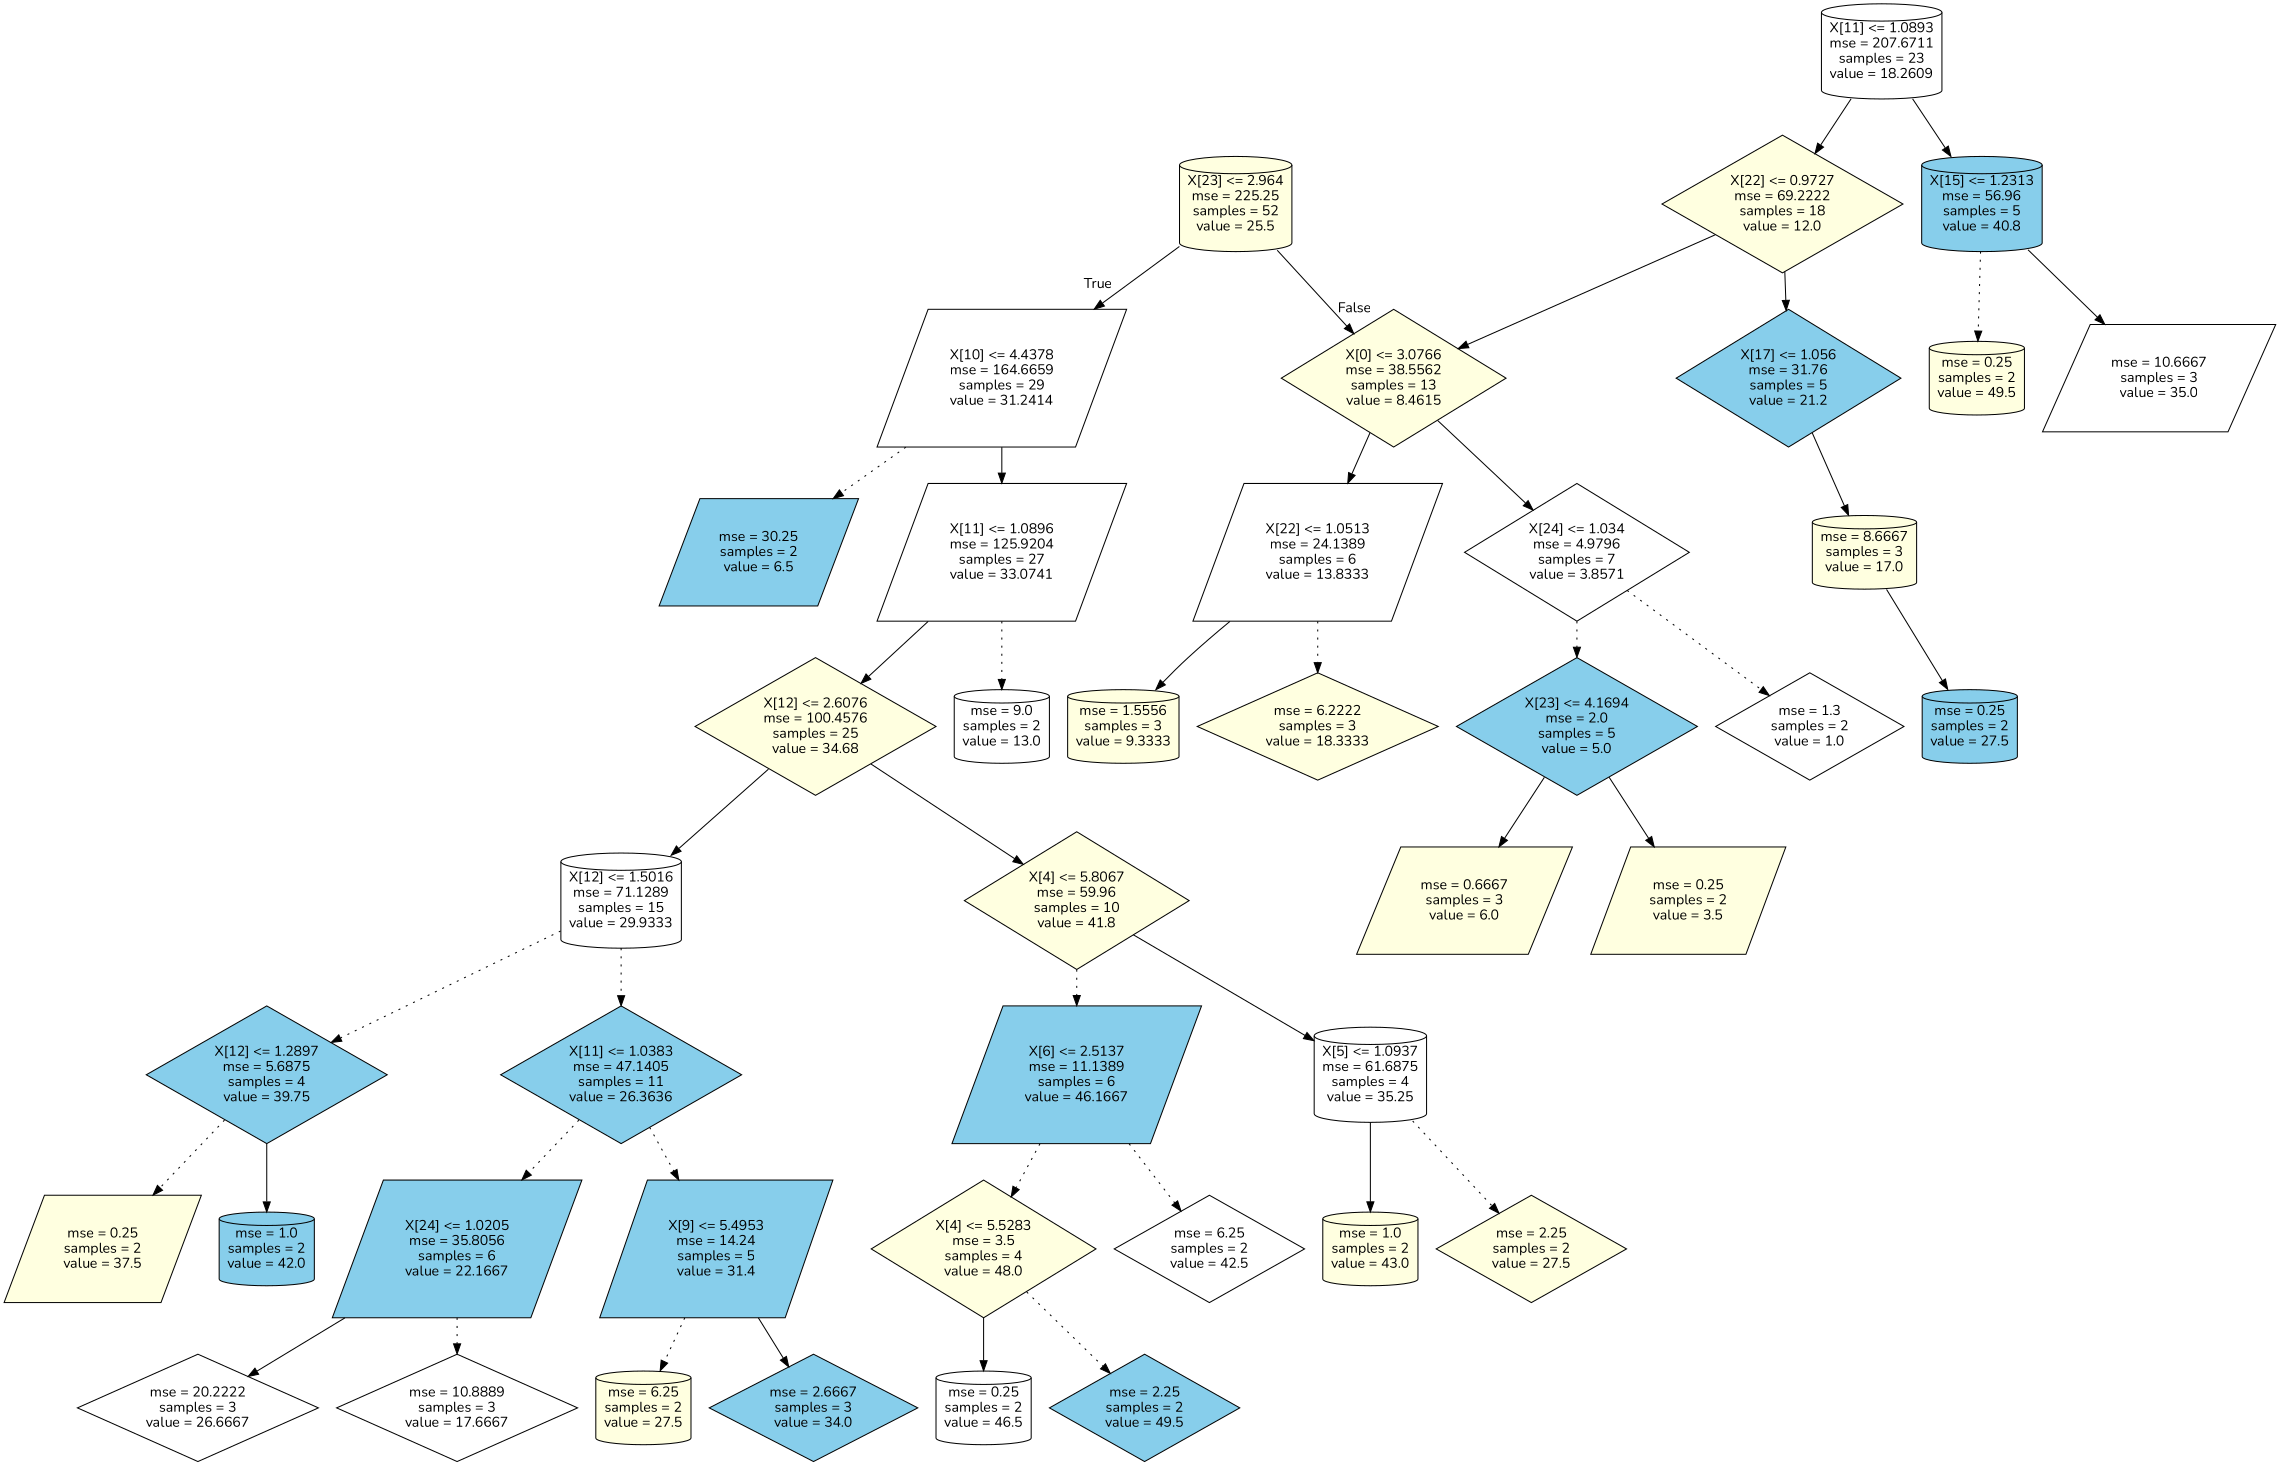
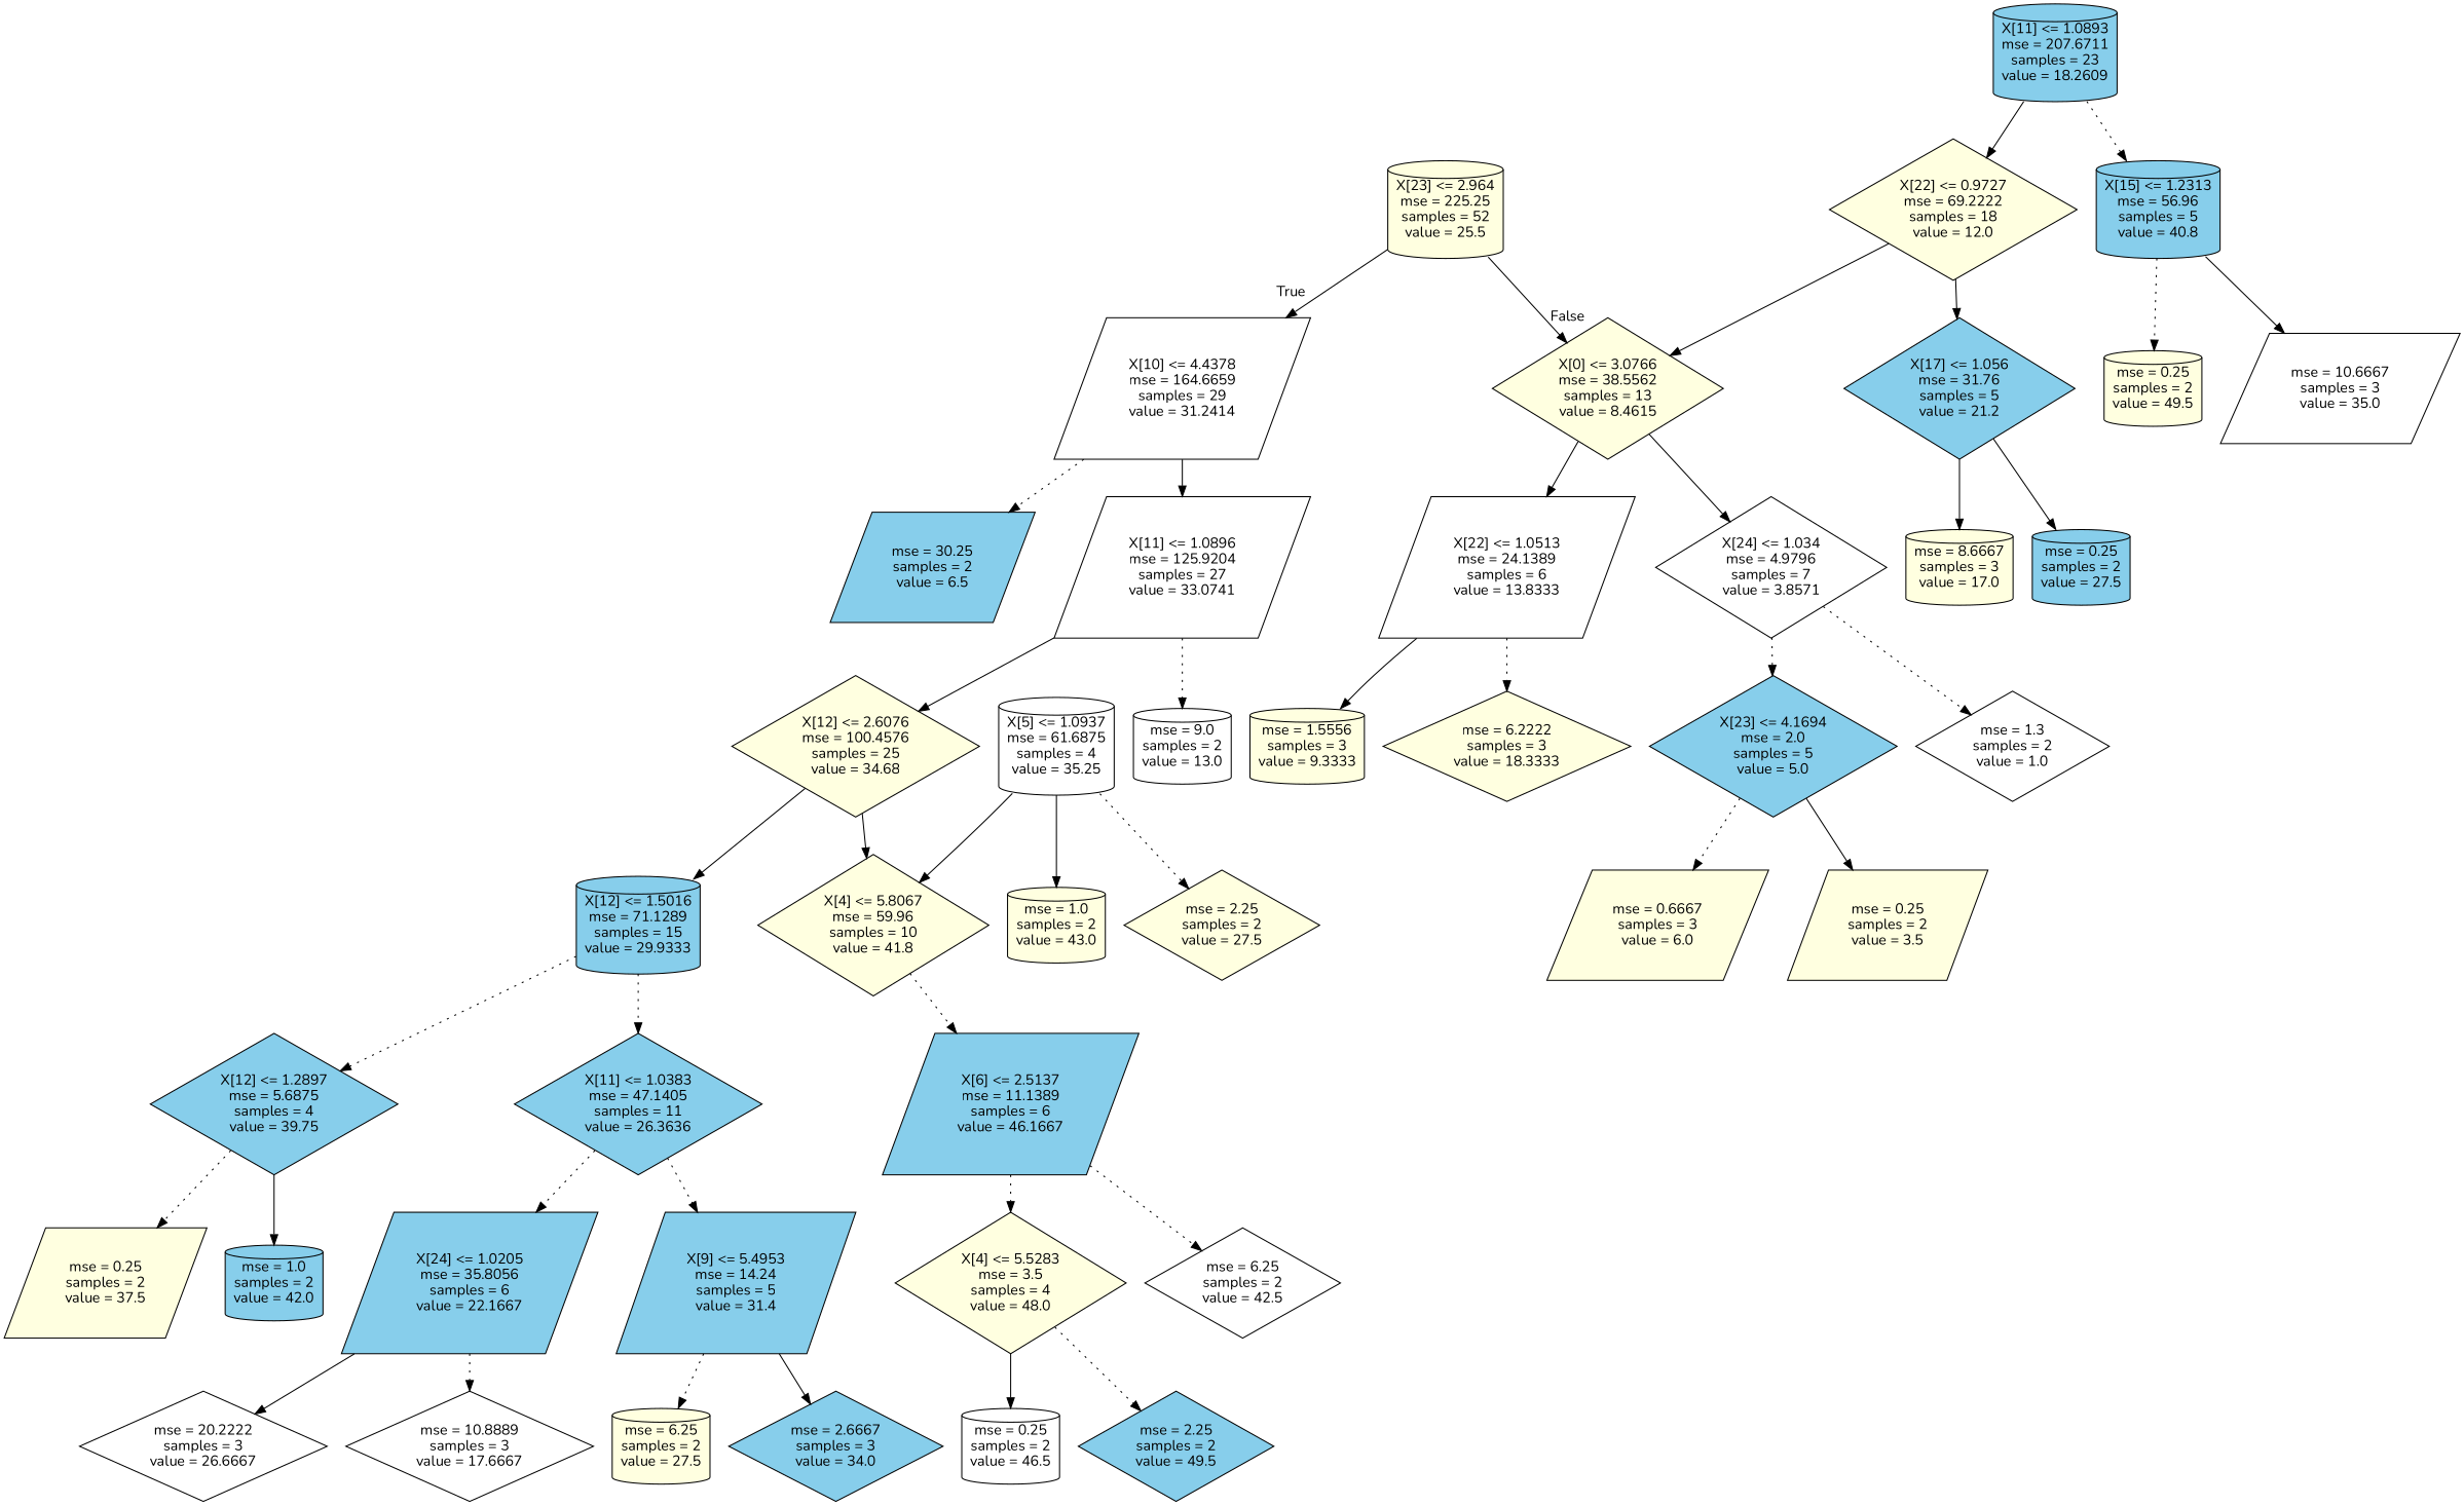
  digraph {
    fontname=Nunito
    node [fillcolor=lightyellow fontname=Nunito shape=diamond style=filled]
    edge [fontname=Nunito style=solid]
    n1 [label="X[23] <= 2.964\nmse = 225.25\nsamples = 52\nvalue = 25.5" shape=cylinder]
    n2 [fillcolor=white label="X[10] <= 4.4378\nmse = 164.6659\nsamples = 29\nvalue = 31.2414" shape=parallelogram]
    n3 [label="X[0] <= 3.0766\nmse = 38.5562\nsamples = 13\nvalue = 8.4615"]
    n4 [fillcolor=skyblue label="mse = 30.25\nsamples = 2\nvalue = 6.5" shape=parallelogram]
    n5 [fillcolor=white label="X[11] <= 1.0896\nmse = 125.9204\nsamples = 27\nvalue = 33.0741" shape=parallelogram]
-   n6 [fillcolor=white label="X[11] <= 1.0893\nmse = 207.6711\nsamples = 23\nvalue = 18.2609" shape=cylinder]
+   n6 [fillcolor=skyblue label="X[11] <= 1.0893\nmse = 207.6711\nsamples = 23\nvalue = 18.2609" shape=cylinder]
    n7 [label="X[22] <= 0.9727\nmse = 69.2222\nsamples = 18\nvalue = 12.0"]
    n8 [fillcolor=skyblue label="X[15] <= 1.2313\nmse = 56.96\nsamples = 5\nvalue = 40.8" shape=cylinder]
    n9 [label="X[12] <= 2.6076\nmse = 100.4576\nsamples = 25\nvalue = 34.68"]
    n10 [fillcolor=white label="mse = 9.0\nsamples = 2\nvalue = 13.0" shape=cylinder]
-   n11 [fillcolor=white label="X[12] <= 1.5016\nmse = 71.1289\nsamples = 15\nvalue = 29.9333" shape=cylinder]
+   n11 [fillcolor=skyblue label="X[12] <= 1.5016\nmse = 71.1289\nsamples = 15\nvalue = 29.9333" shape=cylinder]
    n12 [label="X[4] <= 5.8067\nmse = 59.96\nsamples = 10\nvalue = 41.8"]
    n13 [fillcolor=skyblue label="X[12] <= 1.2897\nmse = 5.6875\nsamples = 4\nvalue = 39.75"]
    n14 [fillcolor=skyblue label="X[11] <= 1.0383\nmse = 47.1405\nsamples = 11\nvalue = 26.3636"]
    n15 [fillcolor=skyblue label="X[6] <= 2.5137\nmse = 11.1389\nsamples = 6\nvalue = 46.1667" shape=parallelogram]
    n16 [fillcolor=white label="X[5] <= 1.0937\nmse = 61.6875\nsamples = 4\nvalue = 35.25" shape=cylinder]
    n17 [label="mse = 0.25\nsamples = 2\nvalue = 37.5" shape=parallelogram]
    n18 [fillcolor=skyblue label="mse = 1.0\nsamples = 2\nvalue = 42.0" shape=cylinder]
    n19 [fillcolor=skyblue label="X[24] <= 1.0205\nmse = 35.8056\nsamples = 6\nvalue = 22.1667" shape=parallelogram]
    n20 [fillcolor=skyblue label="X[9] <= 5.4953\nmse = 14.24\nsamples = 5\nvalue = 31.4" shape=parallelogram]
    n21 [fillcolor=white label="mse = 20.2222\nsamples = 3\nvalue = 26.6667"]
    n22 [fillcolor=white label="mse = 10.8889\nsamples = 3\nvalue = 17.6667"]
    n23 [label="mse = 6.25\nsamples = 2\nvalue = 27.5" shape=cylinder]
    n24 [fillcolor=skyblue label="mse = 2.6667\nsamples = 3\nvalue = 34.0"]
    n25 [label="X[4] <= 5.5283\nmse = 3.5\nsamples = 4\nvalue = 48.0"]
    n26 [fillcolor=white label="mse = 6.25\nsamples = 2\nvalue = 42.5"]
    n27 [label="mse = 1.0\nsamples = 2\nvalue = 43.0" shape=cylinder]
    n28 [label="mse = 2.25\nsamples = 2\nvalue = 27.5"]
    n29 [fillcolor=white label="mse = 0.25\nsamples = 2\nvalue = 46.5" shape=cylinder]
    n30 [fillcolor=skyblue label="mse = 2.25\nsamples = 2\nvalue = 49.5"]
    n31 [fillcolor=skyblue label="X[17] <= 1.056\nmse = 31.76\nsamples = 5\nvalue = 21.2"]
    n32 [label="mse = 0.25\nsamples = 2\nvalue = 49.5" shape=cylinder]
    n33 [fillcolor=white label="mse = 10.6667\nsamples = 3\nvalue = 35.0" shape=parallelogram]
    n34 [label="mse = 8.6667\nsamples = 3\nvalue = 17.0" shape=cylinder]
    n35 [fillcolor=skyblue label="mse = 0.25\nsamples = 2\nvalue = 27.5" shape=cylinder]
    n36 [fillcolor=white label="X[22] <= 1.0513\nmse = 24.1389\nsamples = 6\nvalue = 13.8333" shape=parallelogram]
    n37 [fillcolor=white label="X[24] <= 1.034\nmse = 4.9796\nsamples = 7\nvalue = 3.8571"]
    n38 [label="mse = 1.5556\nsamples = 3\nvalue = 9.3333" shape=cylinder]
    n39 [label="mse = 6.2222\nsamples = 3\nvalue = 18.3333"]
    n40 [fillcolor=skyblue label="X[23] <= 4.1694\nmse = 2.0\nsamples = 5\nvalue = 5.0"]
    n41 [fillcolor=white label="mse = 1.3\nsamples = 2\nvalue = 1.0"]
    n42 [label="mse = 0.6667\nsamples = 3\nvalue = 6.0" shape=parallelogram]
    n43 [label="mse = 0.25\nsamples = 2\nvalue = 3.5" shape=parallelogram]
    n1 -> n2 [headlabel=True labelangle=45 labeldistance=2.5]
    n1 -> n3 [headlabel=False labelangle=-45 labeldistance=2.5]
    n2 -> n4 [style=dotted]
    n2 -> n5
    n3 -> n36
    n3 -> n37
    n5 -> n9
    n5 -> n10 [style=dotted]
    n6 -> n7
-   n6 -> n8
+   n6 -> n8 [style=dotted]
    n7 -> n3
    n7 -> n31
    n8 -> n32 [style=dotted]
    n8 -> n33
    n9 -> n11
    n9 -> n12
    n11 -> n13 [style=dotted]
    n11 -> n14 [style=dotted]
    n12 -> n15 [style=dotted]
-   n12 -> n16
+   n16 -> n12
    n13 -> n17 [style=dotted]
    n13 -> n18
    n14 -> n19 [style=dotted]
    n14 -> n20 [style=dotted]
    n15 -> n25 [style=dotted]
    n15 -> n26 [style=dotted]
    n16 -> n27
    n16 -> n28 [style=dotted]
    n19 -> n21
    n19 -> n22 [style=dotted]
    n20 -> n23 [style=dotted]
    n20 -> n24
    n25 -> n29
    n25 -> n30 [style=dotted]
    n31 -> n34
-   n34 -> n35
+   n31 -> n35
    n36 -> n38
    n36 -> n39 [style=dotted]
    n37 -> n40 [style=dotted]
    n37 -> n41 [style=dotted]
-   n40 -> n42
+   n40 -> n42 [style=dotted]
    n40 -> n43
  }
